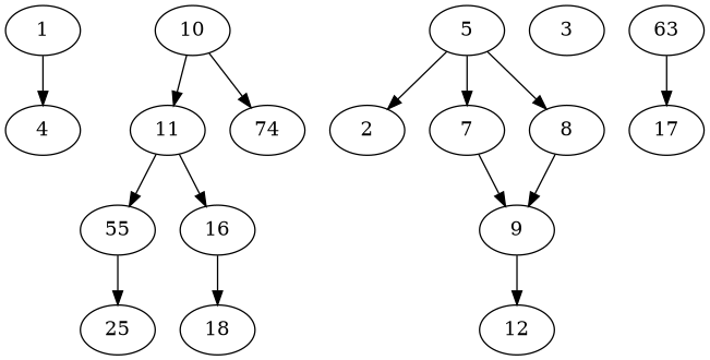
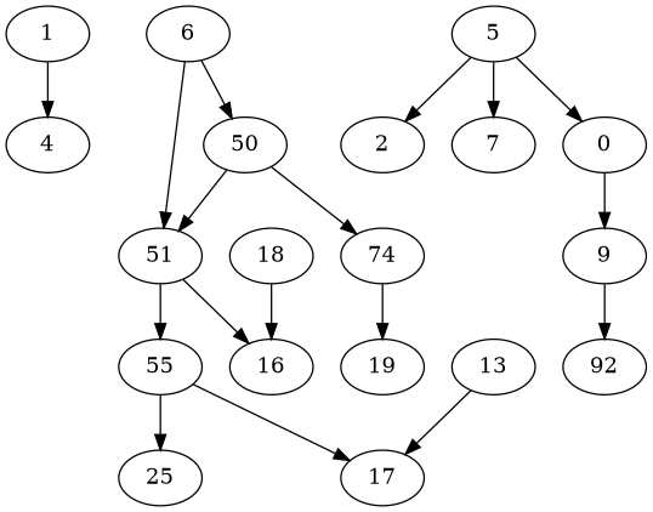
  digraph {
    node [alpha=0.19]
    1 [expect_size=52066304]
    4 [alpha=0.03 expect_size=27809792]
-   10 [alpha=0.10 expect_size=52211712]
-   11 [alpha=0.01 expect_size=39751680]
+   6 [alpha=0.05 expect_size=44260352]
+   10 [alpha=0.10 expect_size=52211712 label=50]
+   11 [alpha=0.01 expect_size=39751680 label=51]
    2 [alpha=0.11 expect_size=44646400]
    5 [alpha=0.14 expect_size=39471104]
    7 [alpha=0.12 expect_size=34500608]
-   8 [alpha=0.10 expect_size=51625984]
+   8 [alpha=0.10 expect_size=51625984 label=0]
    9 [alpha=0.15 expect_size=37199872]
-   3 [alpha=0.06 expect_size=17787904]
    n12 [expect_size=31525888 label=74]
    n13 [alpha=0.18 expect_size=39560192 label=55]
    16 [alpha=0.06 expect_size=25427968]
-   12 [alpha=0.09 expect_size=37763072]
-   13 [alpha=0.12 expect_size=17649664 label=63]
+   12 [alpha=0.09 expect_size=37763072 label=92]
+   13 [alpha=0.12 expect_size=17649664]
    17 [alpha=0.12 expect_size=37104640]
+   19 [alpha=0.10 expect_size=43176960]
    n19 [expect_size=31704064 label=25]
    18 [alpha=0.07 expect_size=19036160]
    1 -> 4
+   6 -> 10
+   6 -> 11
    10 -> 11
    10 -> n12
    11 -> n13
    11 -> 16
    5 -> 2
    5 -> 7
    5 -> 8
-   7 -> 9
    8 -> 9
    9 -> 12
+   n12 -> 19
+   n13 -> 17
    n13 -> n19
-   16 -> 18
+   18 -> 16
    13 -> 17
  }
